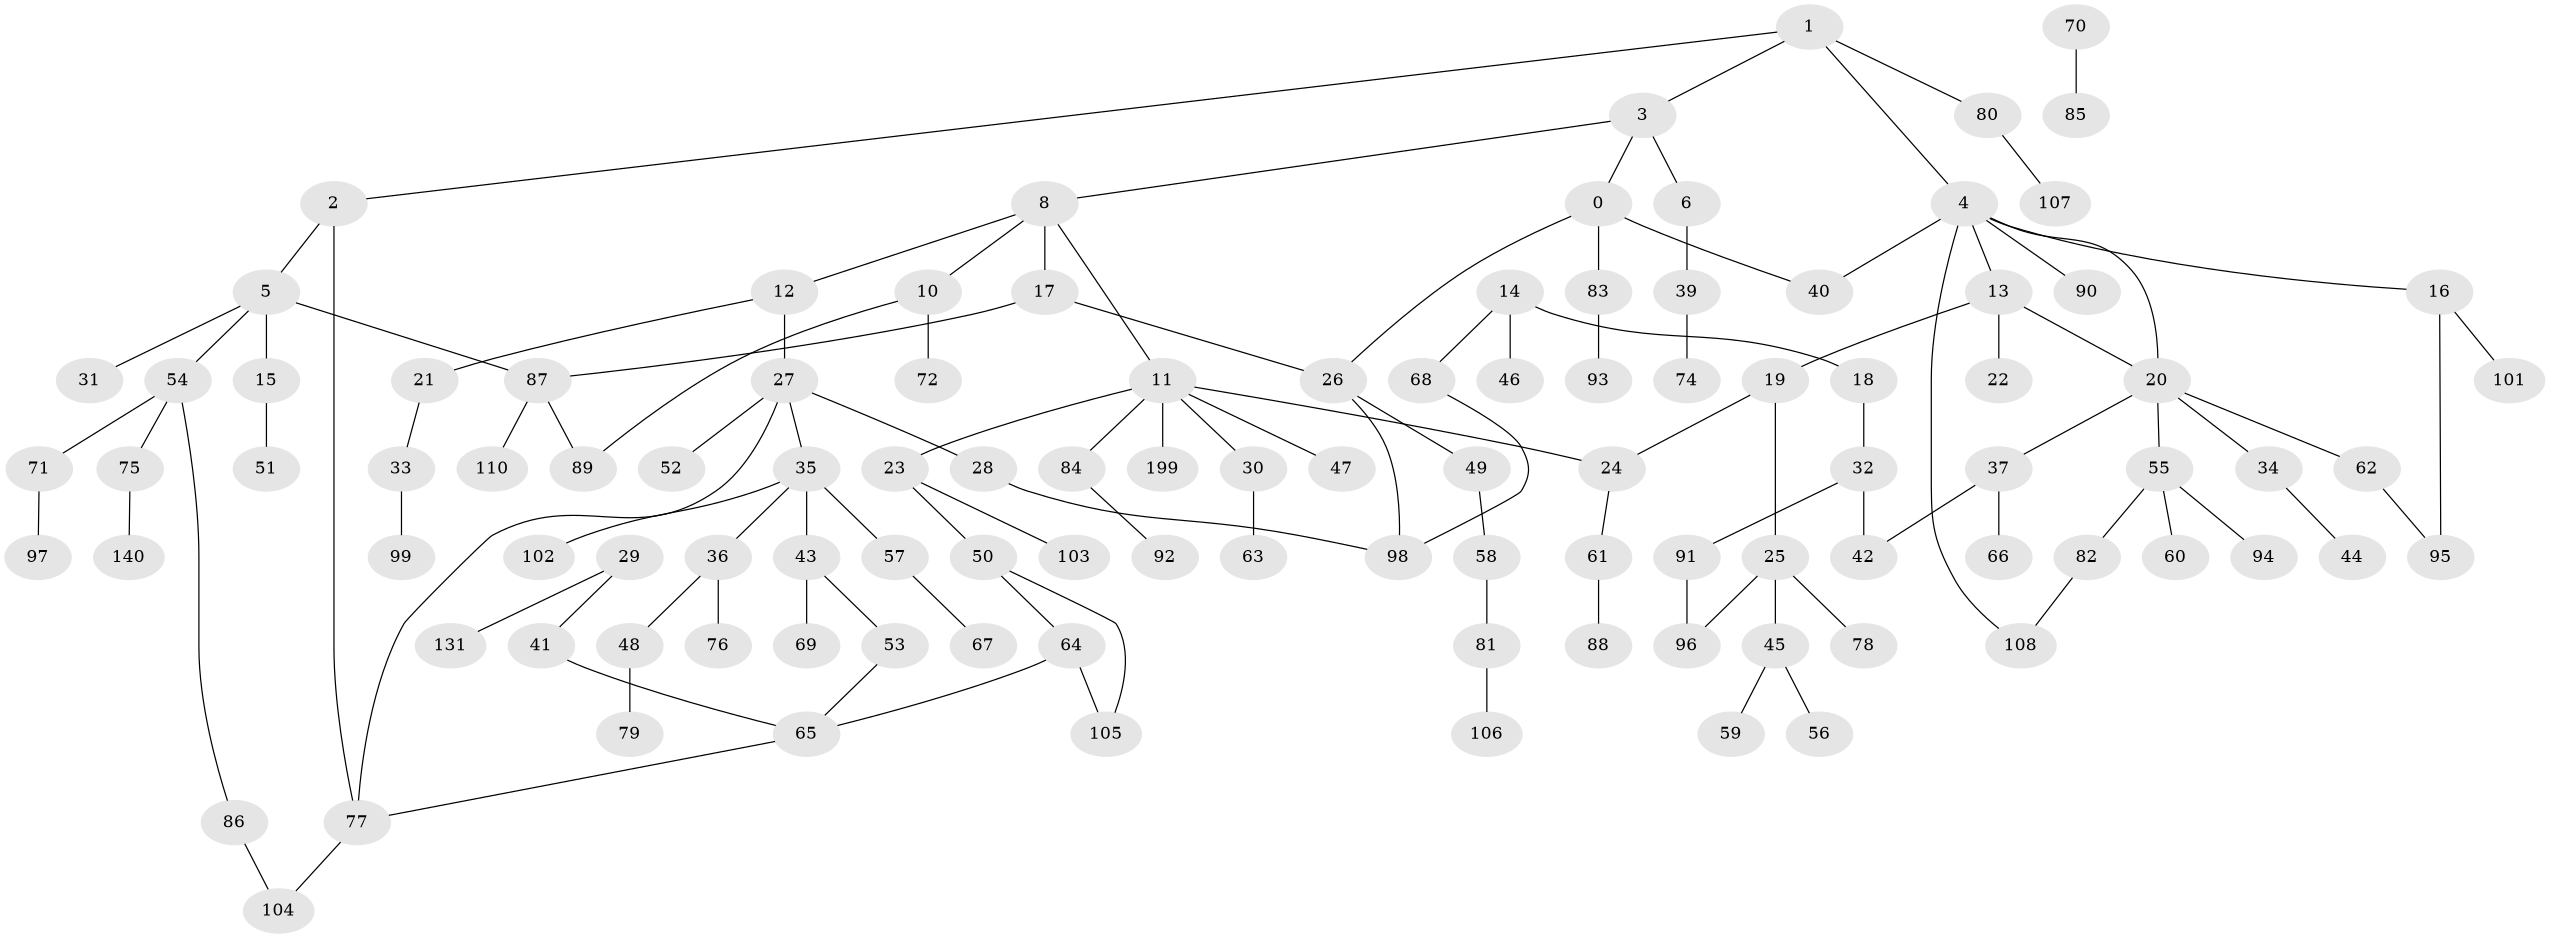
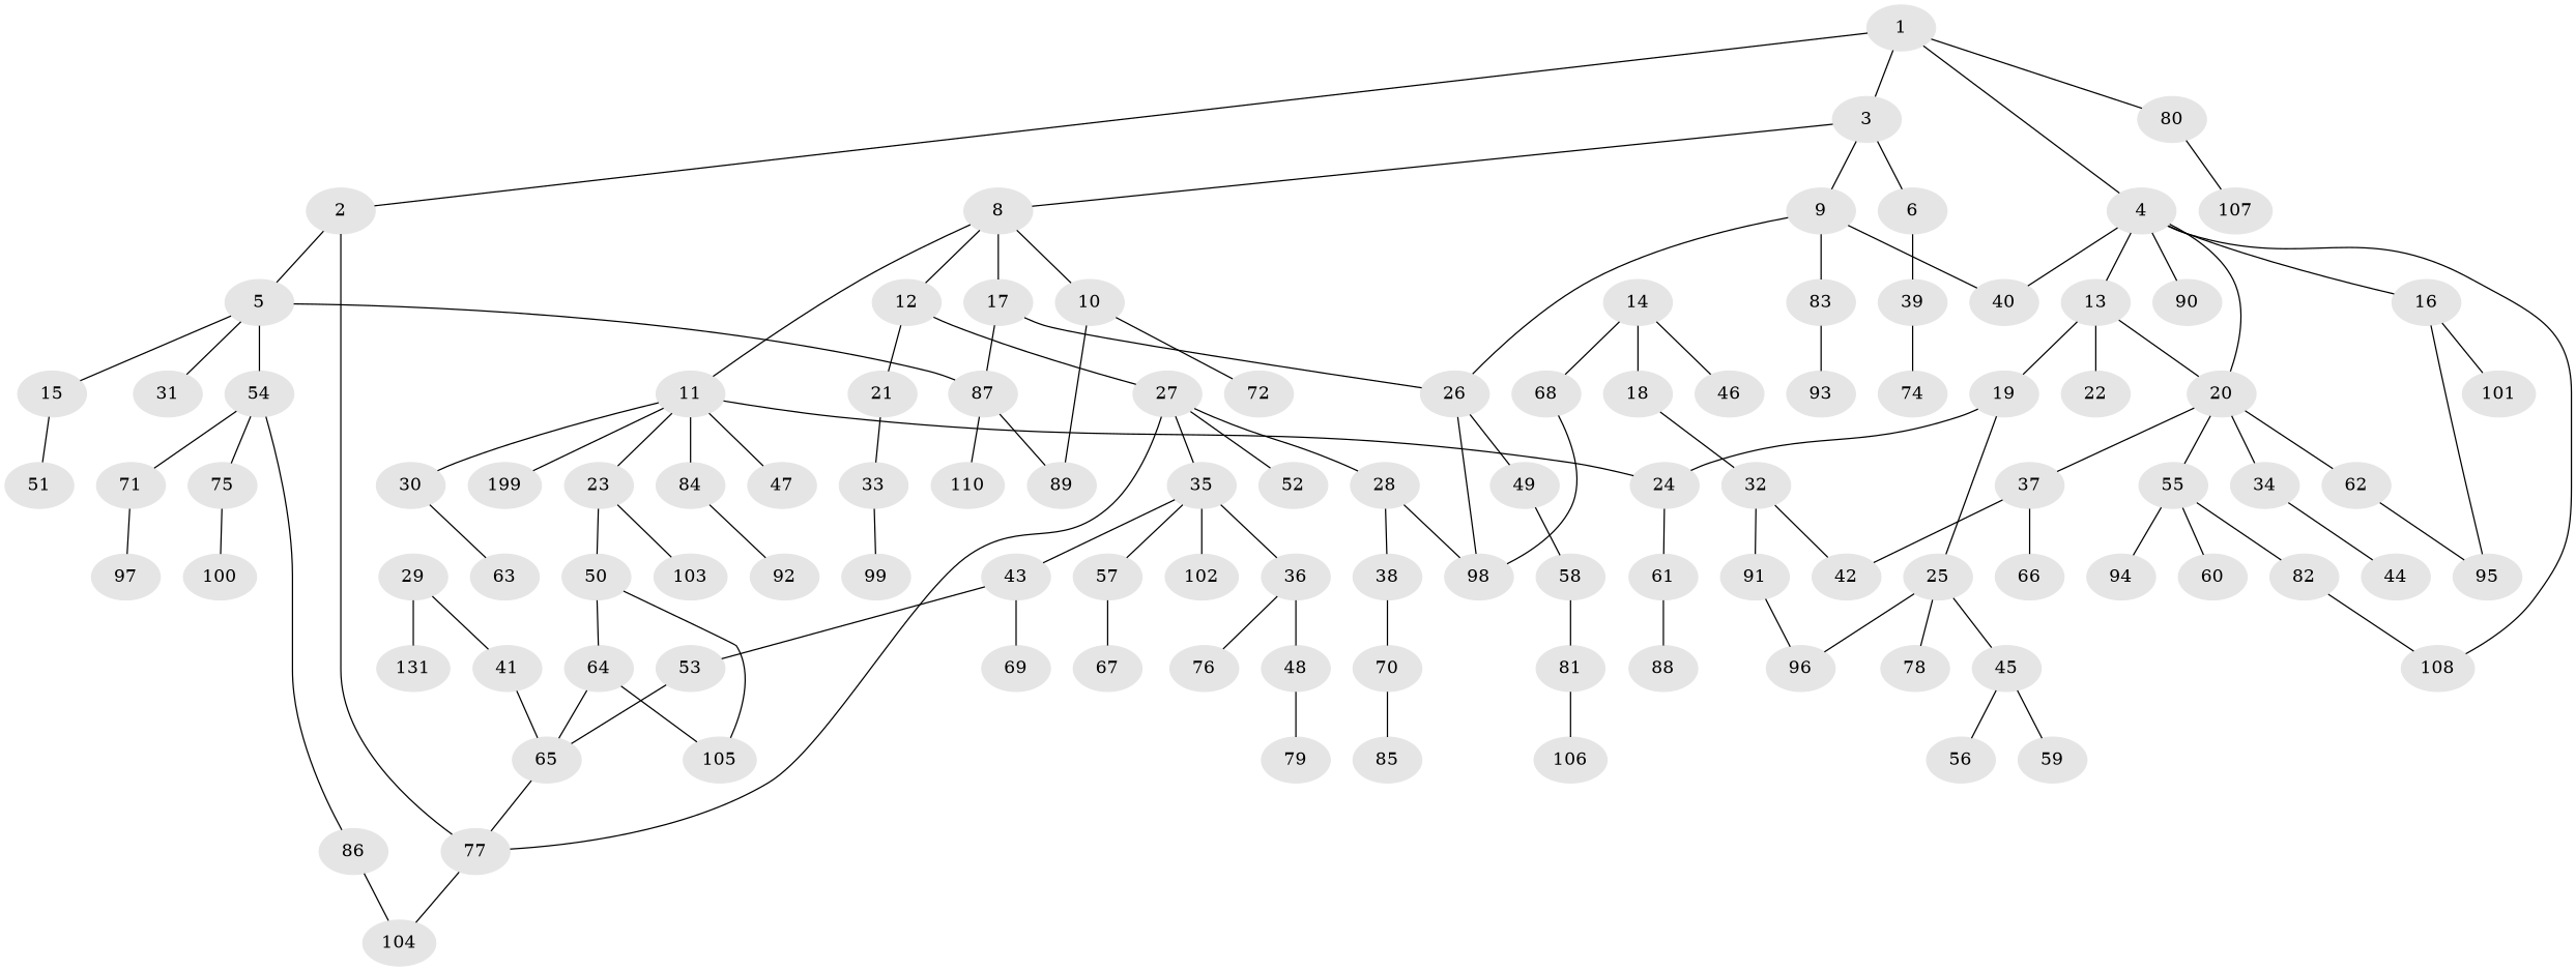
  graph {
    node [color=gray90 style=filled]
    1
    2
    3
    4
    80
    5
    77
    6
    8
-   9 [label=0]
+   9
    13
    16
    20
    40
    90
    108
    107
    15
    31
    54
    87
    104
    39
    10
    11
    12
    17
    26
    83
    19
    22
    101
    95
    34
    37
    55
    62
    51
    71
    75
    86
    89
    110
    74
    14
    18
    46
    68
    72
    23
    24
    30
    47
    84
    n55 [label=199]
    21
    27
    49
    98
    93
    50
    103
    61
    63
    92
    33
    28
    35
    52
    25
    32
    29
    41
    n74 [label=131]
    42
    91
    45
    78
    96
    44
    66
    60
    82
    94
    99
    64
    105
    88
    56
    59
    58
+   38
    36
    43
    57
    102
    70
    65
    48
    76
    53
    69
    67
    79
    85
    81
    97
-   100 [label=140]
+   100
    106
    1 -- 2
    1 -- 3
    1 -- 4
    1 -- 80
    2 -- 5
    2 -- 77
    3 -- 6
    3 -- 8
    3 -- 9
    4 -- 13
    4 -- 16
    4 -- 20
    4 -- 40
    4 -- 90
    4 -- 108
    80 -- 107
    5 -- 15
    5 -- 31
    5 -- 54
    5 -- 87
    77 -- 104
    6 -- 39
    8 -- 10
    8 -- 11
    8 -- 12
    8 -- 17
    9 -- 40
    9 -- 26
    9 -- 83
    13 -- 20
    13 -- 19
    13 -- 22
    16 -- 101
    16 -- 95
    20 -- 34
    20 -- 37
    20 -- 55
    20 -- 62
    15 -- 51
    54 -- 71
    54 -- 75
    54 -- 86
    87 -- 89
    87 -- 110
    39 -- 74
    10 -- 89
    10 -- 72
    11 -- 23
    11 -- 24
    11 -- 30
    11 -- 47
    11 -- 84
    11 -- n55
    12 -- 21
    12 -- 27
    17 -- 87
    17 -- 26
    26 -- 49
    26 -- 98
    83 -- 93
    19 -- 24
    19 -- 25
    34 -- 44
    37 -- 42
    37 -- 66
    55 -- 60
    55 -- 82
    55 -- 94
    62 -- 95
    71 -- 97
    75 -- 100
    86 -- 104
    14 -- 18
    14 -- 46
    14 -- 68
    18 -- 32
    68 -- 98
    23 -- 50
    23 -- 103
    24 -- 61
    30 -- 63
    84 -- 92
    21 -- 33
    27 -- 77
    27 -- 28
    27 -- 35
    27 -- 52
    49 -- 58
    50 -- 64
    50 -- 105
    61 -- 88
    33 -- 99
    28 -- 98
+   28 -- 38
    35 -- 36
    35 -- 43
    35 -- 57
    35 -- 102
    25 -- 45
    25 -- 78
    25 -- 96
    32 -- 42
    32 -- 91
    29 -- 41
    29 -- n74
    41 -- 65
    91 -- 96
    45 -- 56
    45 -- 59
    82 -- 108
    64 -- 105
    64 -- 65
    58 -- 81
+   38 -- 70
    36 -- 48
    36 -- 76
    43 -- 53
    43 -- 69
    57 -- 67
    70 -- 85
    65 -- 77
    48 -- 79
    53 -- 65
    81 -- 106
  }
